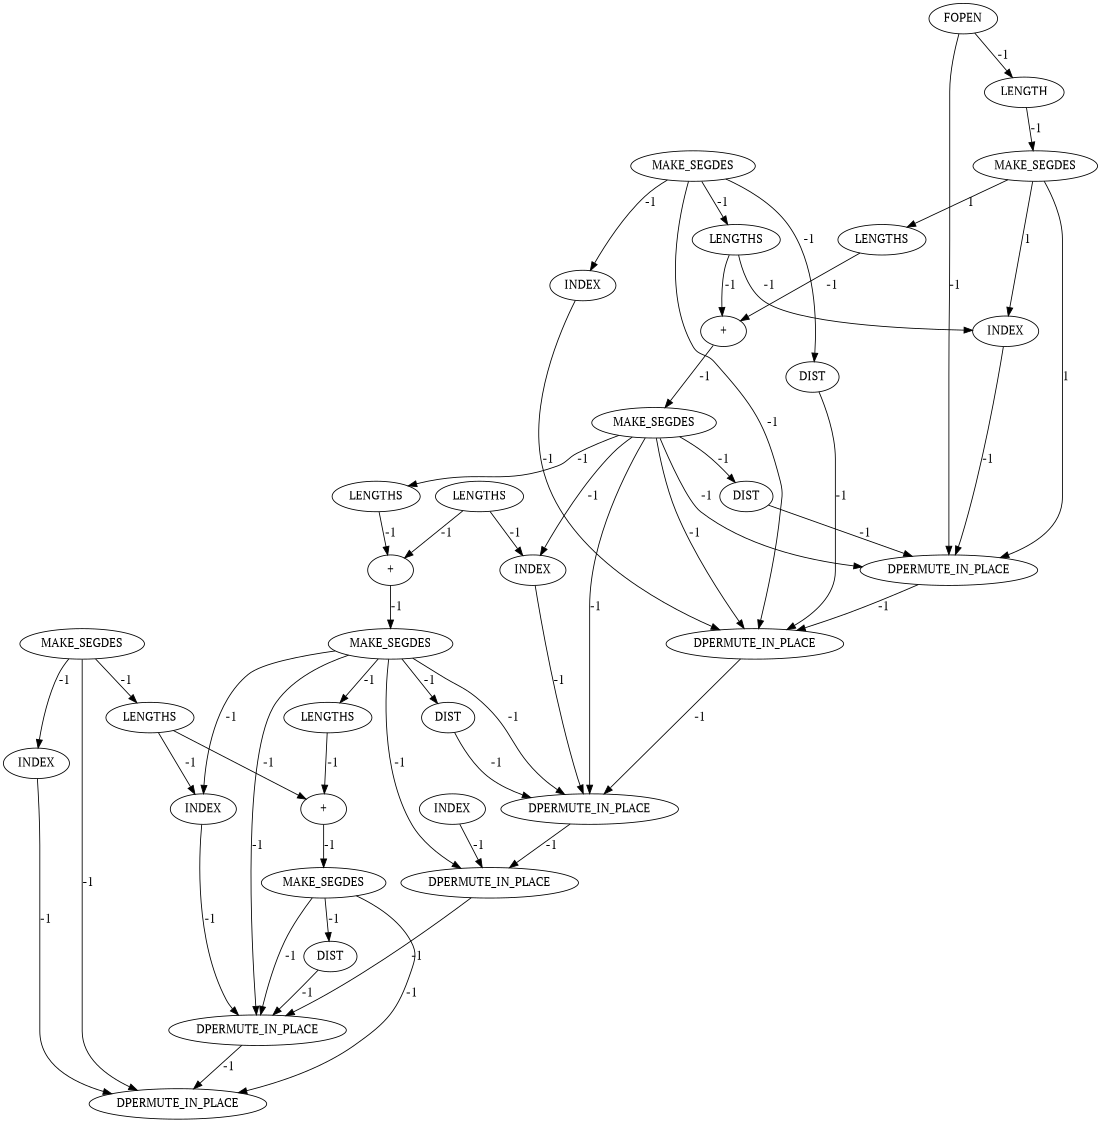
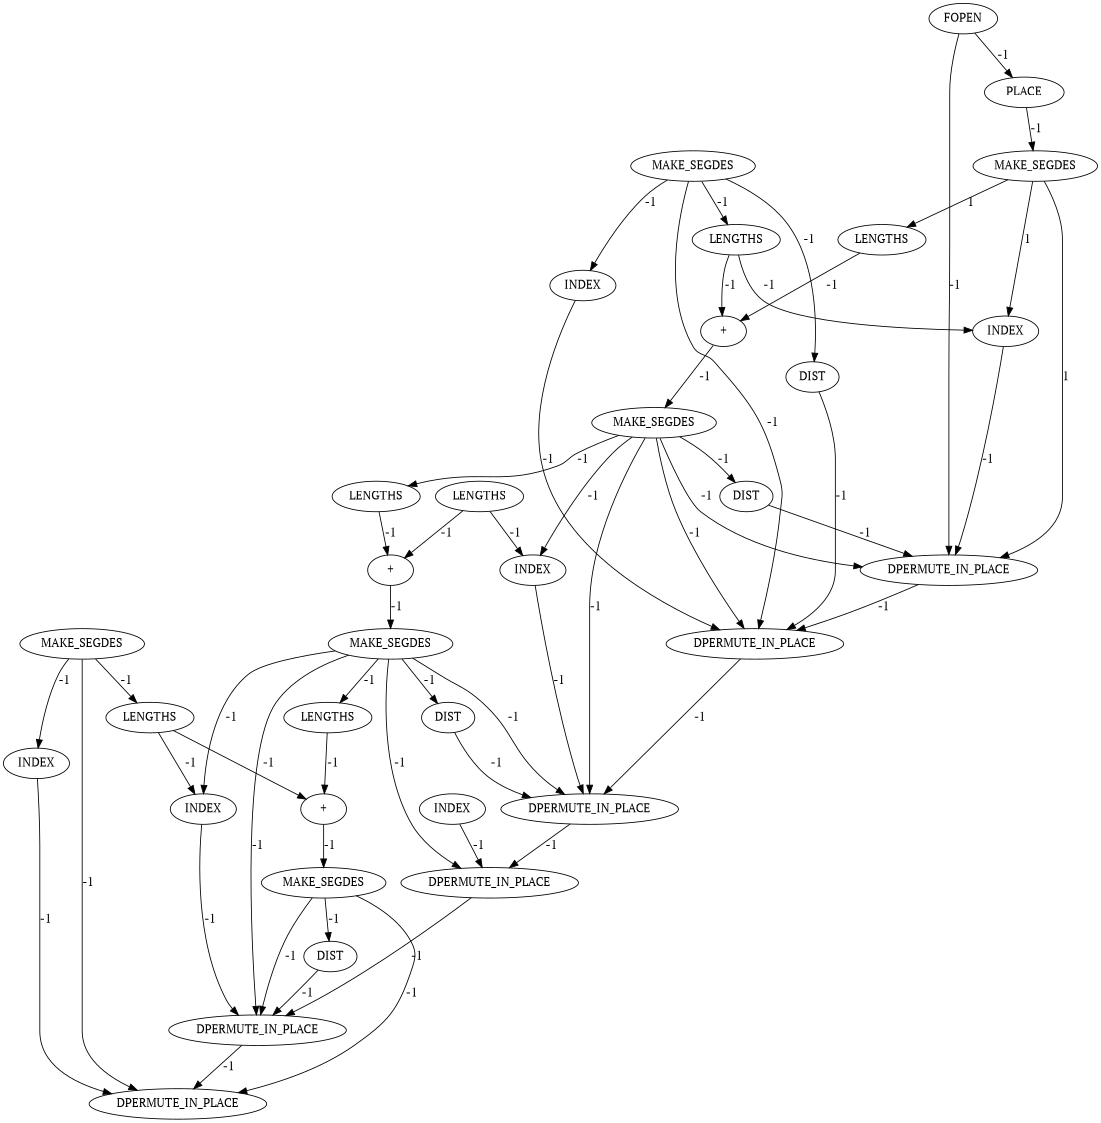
  digraph {
    fontname="PT Serif"
    node [cost=0 fontname="PT Serif"]
    edge [cost=-1 fontname="PT Serif"]
    n1 [label=DIST]
    n2 [label=DPERMUTE_IN_PLACE]
    n3 [label=INDEX]
    n4 [label=DPERMUTE_IN_PLACE]
    n5 [label=LENGTHS]
    n6 [label="+"]
    n7 [label=LENGTHS]
    n8 [label=INDEX]
    n9 [label=DIST]
    n10 [label=DPERMUTE_IN_PLACE]
    n11 [label=LENGTHS]
    n12 [label="+"]
    n13 [label=FOPEN]
-   n14 [label=LENGTH]
+   n14 [label=PLACE]
    n15 [label=INDEX]
    n16 [label=DPERMUTE_IN_PLACE]
    n17 [label=INDEX]
    n18 [label=LENGTHS]
    n19 [label="+"]
    n20 [label=INDEX]
    n21 [label=DPERMUTE_IN_PLACE]
    n22 [label=MAKE_SEGDES]
    n23 [label=DIST]
    n24 [label=LENGTHS]
    n25 [label=INDEX]
    n26 [label=DPERMUTE_IN_PLACE]
    n27 [label=DIST]
    n28 [label=MAKE_SEGDES]
    n29 [label=MAKE_SEGDES]
    n30 [label=MAKE_SEGDES]
    n31 [cost=2193 label=MAKE_SEGDES]
    n32 [label=MAKE_SEGDES]
    n33 [label=LENGTHS]
    n1 -> n2 [label=-1]
    n2 -> n16 [label=-1]
    n3 -> n4 [label=-1]
    n4 -> n10 [label=-1]
    n5 -> n6 [label=-1]
    n6 -> n30 [label=-1]
    n7 -> n6 [label=-1]
    n7 -> n8 [label=-1]
    n8 -> n10 [label=-1]
    n9 -> n10 [label=-1]
    n10 -> n26 [label=-1]
    n11 -> n12 [label=-1]
    n12 -> n28 [label=-1]
    n13 -> n2 [label=-1]
    n13 -> n14 [label=-1]
    n14 -> n31 [label=-1]
    n15 -> n16 [label=-1]
    n16 -> n21 [label=-1]
    n17 -> n2 [label=-1]
    n18 -> n19 [label=-1]
    n19 -> n32 [label=-1]
    n20 -> n21 [label=-1]
    n21 -> n4 [label=-1]
    n22 -> n15 [label=-1]
    n22 -> n16 [label=-1]
    n22 -> n23 [label=-1]
    n22 -> n24 [label=-1]
    n23 -> n16 [label=-1]
    n24 -> n17 [label=-1]
    n24 -> n19 [label=-1]
    n25 -> n26 [label=-1]
    n27 -> n21 [label=-1]
    n28 -> n4 [label=-1]
    n28 -> n5 [label=-1]
    n28 -> n8 [label=-1]
    n28 -> n10 [label=-1]
    n28 -> n21 [label=-1]
    n28 -> n27 [label=-1]
    n29 -> n7 [label=-1]
    n29 -> n25 [label=-1]
    n29 -> n26 [label=-1]
    n30 -> n9 [label=-1]
    n30 -> n10 [label=-1]
    n30 -> n26 [label=-1]
    n31 -> n2 [cost=1 label=1]
    n31 -> n17 [cost=1 label=1]
    n31 -> n18 [cost=1 label=1]
    n32 -> n1 [label=-1]
    n32 -> n2 [label=-1]
    n32 -> n11 [label=-1]
    n32 -> n16 [label=-1]
    n32 -> n20 [label=-1]
    n32 -> n21 [label=-1]
    n33 -> n12 [label=-1]
    n33 -> n20 [label=-1]
  }
